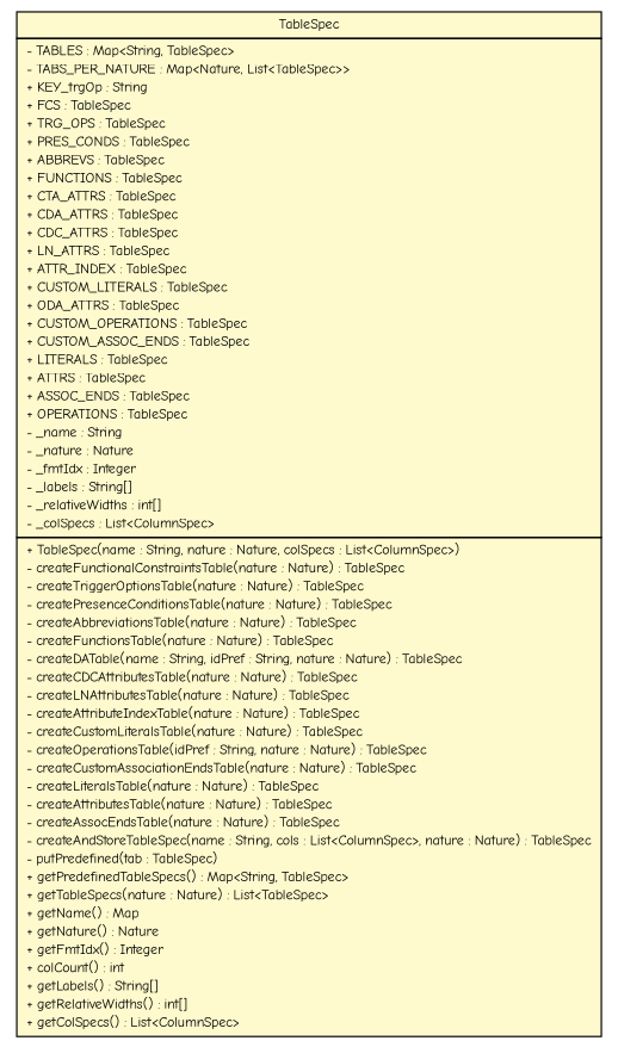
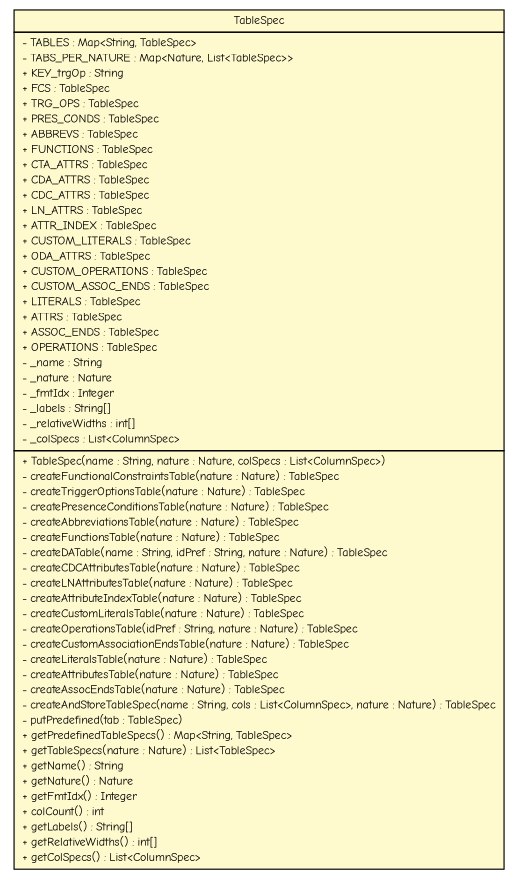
  digraph {
    nodesep=0.25
    ranksep=0.5
    fontname="Comic Neue"
-   n1 [fontcolor=black fontname="Comic Neue" fontsize=10.0 label=<<table title="org.tanjakostic.jcleancim.docgen.collector.TableSpec" border="0" cellborder="1" cellspacing="0" cellpadding="2" port="p" bgcolor="lemonChiffon" href="./TableSpec.html"> 		<tr><td><table border="0" cellspacing="0" cellpadding="1"> <tr><td align="center" balign="center"> TableSpec </td></tr> 		</table></td></tr> 		<tr><td><table border="0" cellspacing="0" cellpadding="1"> <tr><td align="left" balign="left"> - TABLES : Map&lt;String, TableSpec&gt; </td></tr> <tr><td align="left" balign="left"> - TABS_PER_NATURE : Map&lt;Nature, List&lt;TableSpec&gt;&gt; </td></tr> <tr><td align="left" balign="left"> + KEY_trgOp : String </td></tr> <tr><td align="left" balign="left"> + FCS : TableSpec </td></tr> <tr><td align="left" balign="left"> + TRG_OPS : TableSpec </td></tr> <tr><td align="left" balign="left"> + PRES_CONDS : TableSpec </td></tr> <tr><td align="left" balign="left"> + ABBREVS : TableSpec </td></tr> <tr><td align="left" balign="left"> + FUNCTIONS : TableSpec </td></tr> <tr><td align="left" balign="left"> + CTA_ATTRS : TableSpec </td></tr> <tr><td align="left" balign="left"> + CDA_ATTRS : TableSpec </td></tr> <tr><td align="left" balign="left"> + CDC_ATTRS : TableSpec </td></tr> <tr><td align="left" balign="left"> + LN_ATTRS : TableSpec </td></tr> <tr><td align="left" balign="left"> + ATTR_INDEX : TableSpec </td></tr> <tr><td align="left" balign="left"> + CUSTOM_LITERALS : TableSpec </td></tr> <tr><td align="left" balign="left"> + ODA_ATTRS : TableSpec </td></tr> <tr><td align="left" balign="left"> + CUSTOM_OPERATIONS : TableSpec </td></tr> <tr><td align="left" balign="left"> + CUSTOM_ASSOC_ENDS : TableSpec </td></tr> <tr><td align="left" balign="left"> + LITERALS : TableSpec </td></tr> <tr><td align="left" balign="left"> + ATTRS : TableSpec </td></tr> <tr><td align="left" balign="left"> + ASSOC_ENDS : TableSpec </td></tr> <tr><td align="left" balign="left"> + OPERATIONS : TableSpec </td></tr> <tr><td align="left" balign="left"> - _name : String </td></tr> <tr><td align="left" balign="left"> - _nature : Nature </td></tr> <tr><td align="left" balign="left"> - _fmtIdx : Integer </td></tr> <tr><td align="left" balign="left"> - _labels : String[] </td></tr> <tr><td align="left" balign="left"> - _relativeWidths : int[] </td></tr> <tr><td align="left" balign="left"> - _colSpecs : List&lt;ColumnSpec&gt; </td></tr> 		</table></td></tr> 		<tr><td><table border="0" cellspacing="0" cellpadding="1"> <tr><td align="left" balign="left"> + TableSpec(name : String, nature : Nature, colSpecs : List&lt;ColumnSpec&gt;) </td></tr> <tr><td align="left" balign="left"> - createFunctionalConstraintsTable(nature : Nature) : TableSpec </td></tr> <tr><td align="left" balign="left"> - createTriggerOptionsTable(nature : Nature) : TableSpec </td></tr> <tr><td align="left" balign="left"> - createPresenceConditionsTable(nature : Nature) : TableSpec </td></tr> <tr><td align="left" balign="left"> - createAbbreviationsTable(nature : Nature) : TableSpec </td></tr> <tr><td align="left" balign="left"> - createFunctionsTable(nature : Nature) : TableSpec </td></tr> <tr><td align="left" balign="left"> - createDATable(name : String, idPref : String, nature : Nature) : TableSpec </td></tr> <tr><td align="left" balign="left"> - createCDCAttributesTable(nature : Nature) : TableSpec </td></tr> <tr><td align="left" balign="left"> - createLNAttributesTable(nature : Nature) : TableSpec </td></tr> <tr><td align="left" balign="left"> - createAttributeIndexTable(nature : Nature) : TableSpec </td></tr> <tr><td align="left" balign="left"> - createCustomLiteralsTable(nature : Nature) : TableSpec </td></tr> <tr><td align="left" balign="left"> - createOperationsTable(idPref : String, nature : Nature) : TableSpec </td></tr> <tr><td align="left" balign="left"> - createCustomAssociationEndsTable(nature : Nature) : TableSpec </td></tr> <tr><td align="left" balign="left"> - createLiteralsTable(nature : Nature) : TableSpec </td></tr> <tr><td align="left" balign="left"> - createAttributesTable(nature : Nature) : TableSpec </td></tr> <tr><td align="left" balign="left"> - createAssocEndsTable(nature : Nature) : TableSpec </td></tr> <tr><td align="left" balign="left"> - createAndStoreTableSpec(name : String, cols : List&lt;ColumnSpec&gt;, nature : Nature) : TableSpec </td></tr> <tr><td align="left" balign="left"> - putPredefined(tab : TableSpec) </td></tr> <tr><td align="left" balign="left"> + getPredefinedTableSpecs() : Map&lt;String, TableSpec&gt; </td></tr> <tr><td align="left" balign="left"> + getTableSpecs(nature : Nature) : List&lt;TableSpec&gt; </td></tr> <tr><td align="left" balign="left"> + getName() : Map </td></tr> <tr><td align="left" balign="left"> + getNature() : Nature </td></tr> <tr><td align="left" balign="left"> + getFmtIdx() : Integer </td></tr> <tr><td align="left" balign="left"> + colCount() : int </td></tr> <tr><td align="left" balign="left"> + getLabels() : String[] </td></tr> <tr><td align="left" balign="left"> + getRelativeWidths() : int[] </td></tr> <tr><td align="left" balign="left"> + getColSpecs() : List&lt;ColumnSpec&gt; </td></tr> 		</table></td></tr> 		</table>> shape=plaintext]
+   n1 [fontcolor=black fontname="Comic Neue" fontsize=10.0 label=<<table title="org.tanjakostic.jcleancim.docgen.collector.TableSpec" border="0" cellborder="1" cellspacing="0" cellpadding="2" port="p" bgcolor="lemonChiffon" href="./TableSpec.html"> 		<tr><td><table border="0" cellspacing="0" cellpadding="1"> <tr><td align="center" balign="center"> TableSpec </td></tr> 		</table></td></tr> 		<tr><td><table border="0" cellspacing="0" cellpadding="1"> <tr><td align="left" balign="left"> - TABLES : Map&lt;String, TableSpec&gt; </td></tr> <tr><td align="left" balign="left"> - TABS_PER_NATURE : Map&lt;Nature, List&lt;TableSpec&gt;&gt; </td></tr> <tr><td align="left" balign="left"> + KEY_trgOp : String </td></tr> <tr><td align="left" balign="left"> + FCS : TableSpec </td></tr> <tr><td align="left" balign="left"> + TRG_OPS : TableSpec </td></tr> <tr><td align="left" balign="left"> + PRES_CONDS : TableSpec </td></tr> <tr><td align="left" balign="left"> + ABBREVS : TableSpec </td></tr> <tr><td align="left" balign="left"> + FUNCTIONS : TableSpec </td></tr> <tr><td align="left" balign="left"> + CTA_ATTRS : TableSpec </td></tr> <tr><td align="left" balign="left"> + CDA_ATTRS : TableSpec </td></tr> <tr><td align="left" balign="left"> + CDC_ATTRS : TableSpec </td></tr> <tr><td align="left" balign="left"> + LN_ATTRS : TableSpec </td></tr> <tr><td align="left" balign="left"> + ATTR_INDEX : TableSpec </td></tr> <tr><td align="left" balign="left"> + CUSTOM_LITERALS : TableSpec </td></tr> <tr><td align="left" balign="left"> + ODA_ATTRS : TableSpec </td></tr> <tr><td align="left" balign="left"> + CUSTOM_OPERATIONS : TableSpec </td></tr> <tr><td align="left" balign="left"> + CUSTOM_ASSOC_ENDS : TableSpec </td></tr> <tr><td align="left" balign="left"> + LITERALS : TableSpec </td></tr> <tr><td align="left" balign="left"> + ATTRS : TableSpec </td></tr> <tr><td align="left" balign="left"> + ASSOC_ENDS : TableSpec </td></tr> <tr><td align="left" balign="left"> + OPERATIONS : TableSpec </td></tr> <tr><td align="left" balign="left"> - _name : String </td></tr> <tr><td align="left" balign="left"> - _nature : Nature </td></tr> <tr><td align="left" balign="left"> - _fmtIdx : Integer </td></tr> <tr><td align="left" balign="left"> - _labels : String[] </td></tr> <tr><td align="left" balign="left"> - _relativeWidths : int[] </td></tr> <tr><td align="left" balign="left"> - _colSpecs : List&lt;ColumnSpec&gt; </td></tr> 		</table></td></tr> 		<tr><td><table border="0" cellspacing="0" cellpadding="1"> <tr><td align="left" balign="left"> + TableSpec(name : String, nature : Nature, colSpecs : List&lt;ColumnSpec&gt;) </td></tr> <tr><td align="left" balign="left"> - createFunctionalConstraintsTable(nature : Nature) : TableSpec </td></tr> <tr><td align="left" balign="left"> - createTriggerOptionsTable(nature : Nature) : TableSpec </td></tr> <tr><td align="left" balign="left"> - createPresenceConditionsTable(nature : Nature) : TableSpec </td></tr> <tr><td align="left" balign="left"> - createAbbreviationsTable(nature : Nature) : TableSpec </td></tr> <tr><td align="left" balign="left"> - createFunctionsTable(nature : Nature) : TableSpec </td></tr> <tr><td align="left" balign="left"> - createDATable(name : String, idPref : String, nature : Nature) : TableSpec </td></tr> <tr><td align="left" balign="left"> - createCDCAttributesTable(nature : Nature) : TableSpec </td></tr> <tr><td align="left" balign="left"> - createLNAttributesTable(nature : Nature) : TableSpec </td></tr> <tr><td align="left" balign="left"> - createAttributeIndexTable(nature : Nature) : TableSpec </td></tr> <tr><td align="left" balign="left"> - createCustomLiteralsTable(nature : Nature) : TableSpec </td></tr> <tr><td align="left" balign="left"> - createOperationsTable(idPref : String, nature : Nature) : TableSpec </td></tr> <tr><td align="left" balign="left"> - createCustomAssociationEndsTable(nature : Nature) : TableSpec </td></tr> <tr><td align="left" balign="left"> - createLiteralsTable(nature : Nature) : TableSpec </td></tr> <tr><td align="left" balign="left"> - createAttributesTable(nature : Nature) : TableSpec </td></tr> <tr><td align="left" balign="left"> - createAssocEndsTable(nature : Nature) : TableSpec </td></tr> <tr><td align="left" balign="left"> - createAndStoreTableSpec(name : String, cols : List&lt;ColumnSpec&gt;, nature : Nature) : TableSpec </td></tr> <tr><td align="left" balign="left"> - putPredefined(tab : TableSpec) </td></tr> <tr><td align="left" balign="left"> + getPredefinedTableSpecs() : Map&lt;String, TableSpec&gt; </td></tr> <tr><td align="left" balign="left"> + getTableSpecs(nature : Nature) : List&lt;TableSpec&gt; </td></tr> <tr><td align="left" balign="left"> + getName() : String </td></tr> <tr><td align="left" balign="left"> + getNature() : Nature </td></tr> <tr><td align="left" balign="left"> + getFmtIdx() : Integer </td></tr> <tr><td align="left" balign="left"> + colCount() : int </td></tr> <tr><td align="left" balign="left"> + getLabels() : String[] </td></tr> <tr><td align="left" balign="left"> + getRelativeWidths() : int[] </td></tr> <tr><td align="left" balign="left"> + getColSpecs() : List&lt;ColumnSpec&gt; </td></tr> 		</table></td></tr> 		</table>> shape=plaintext]
  }
